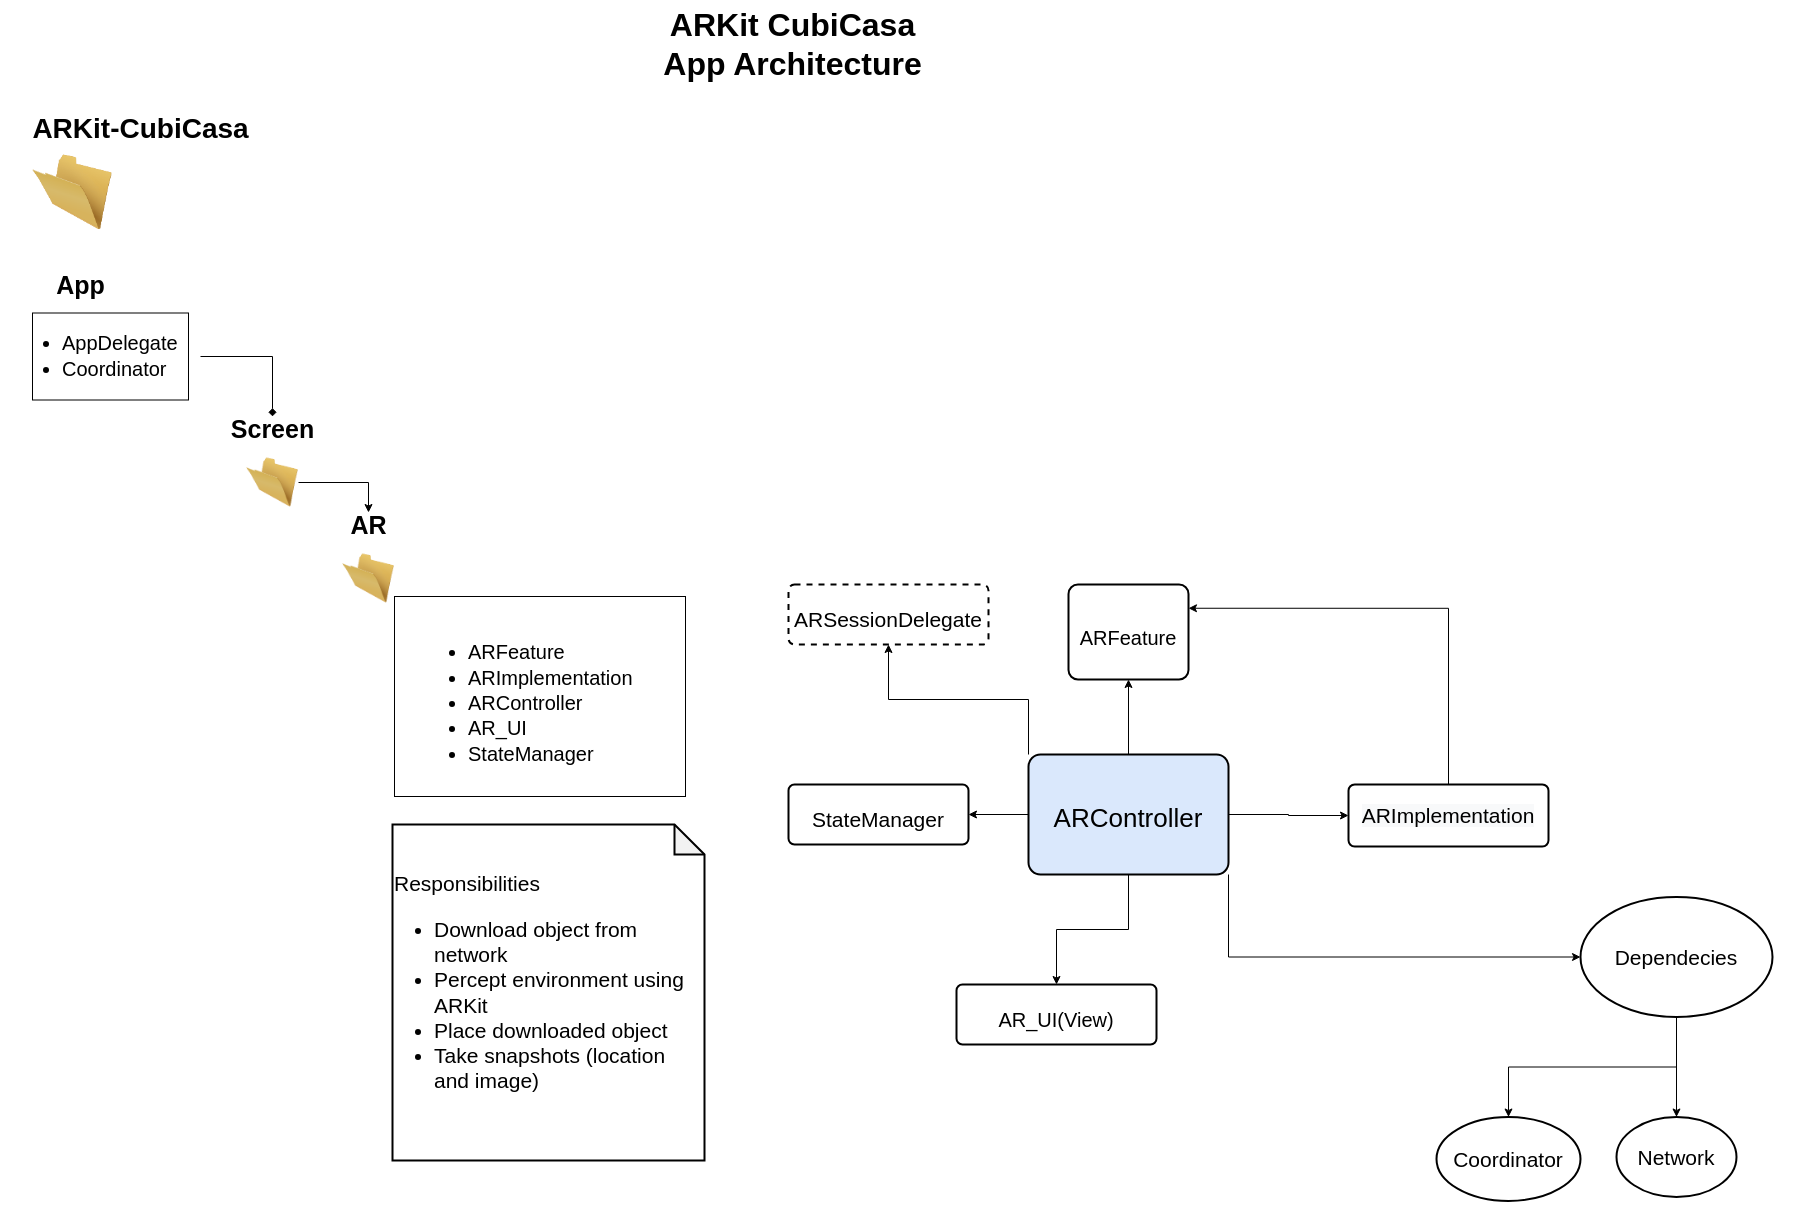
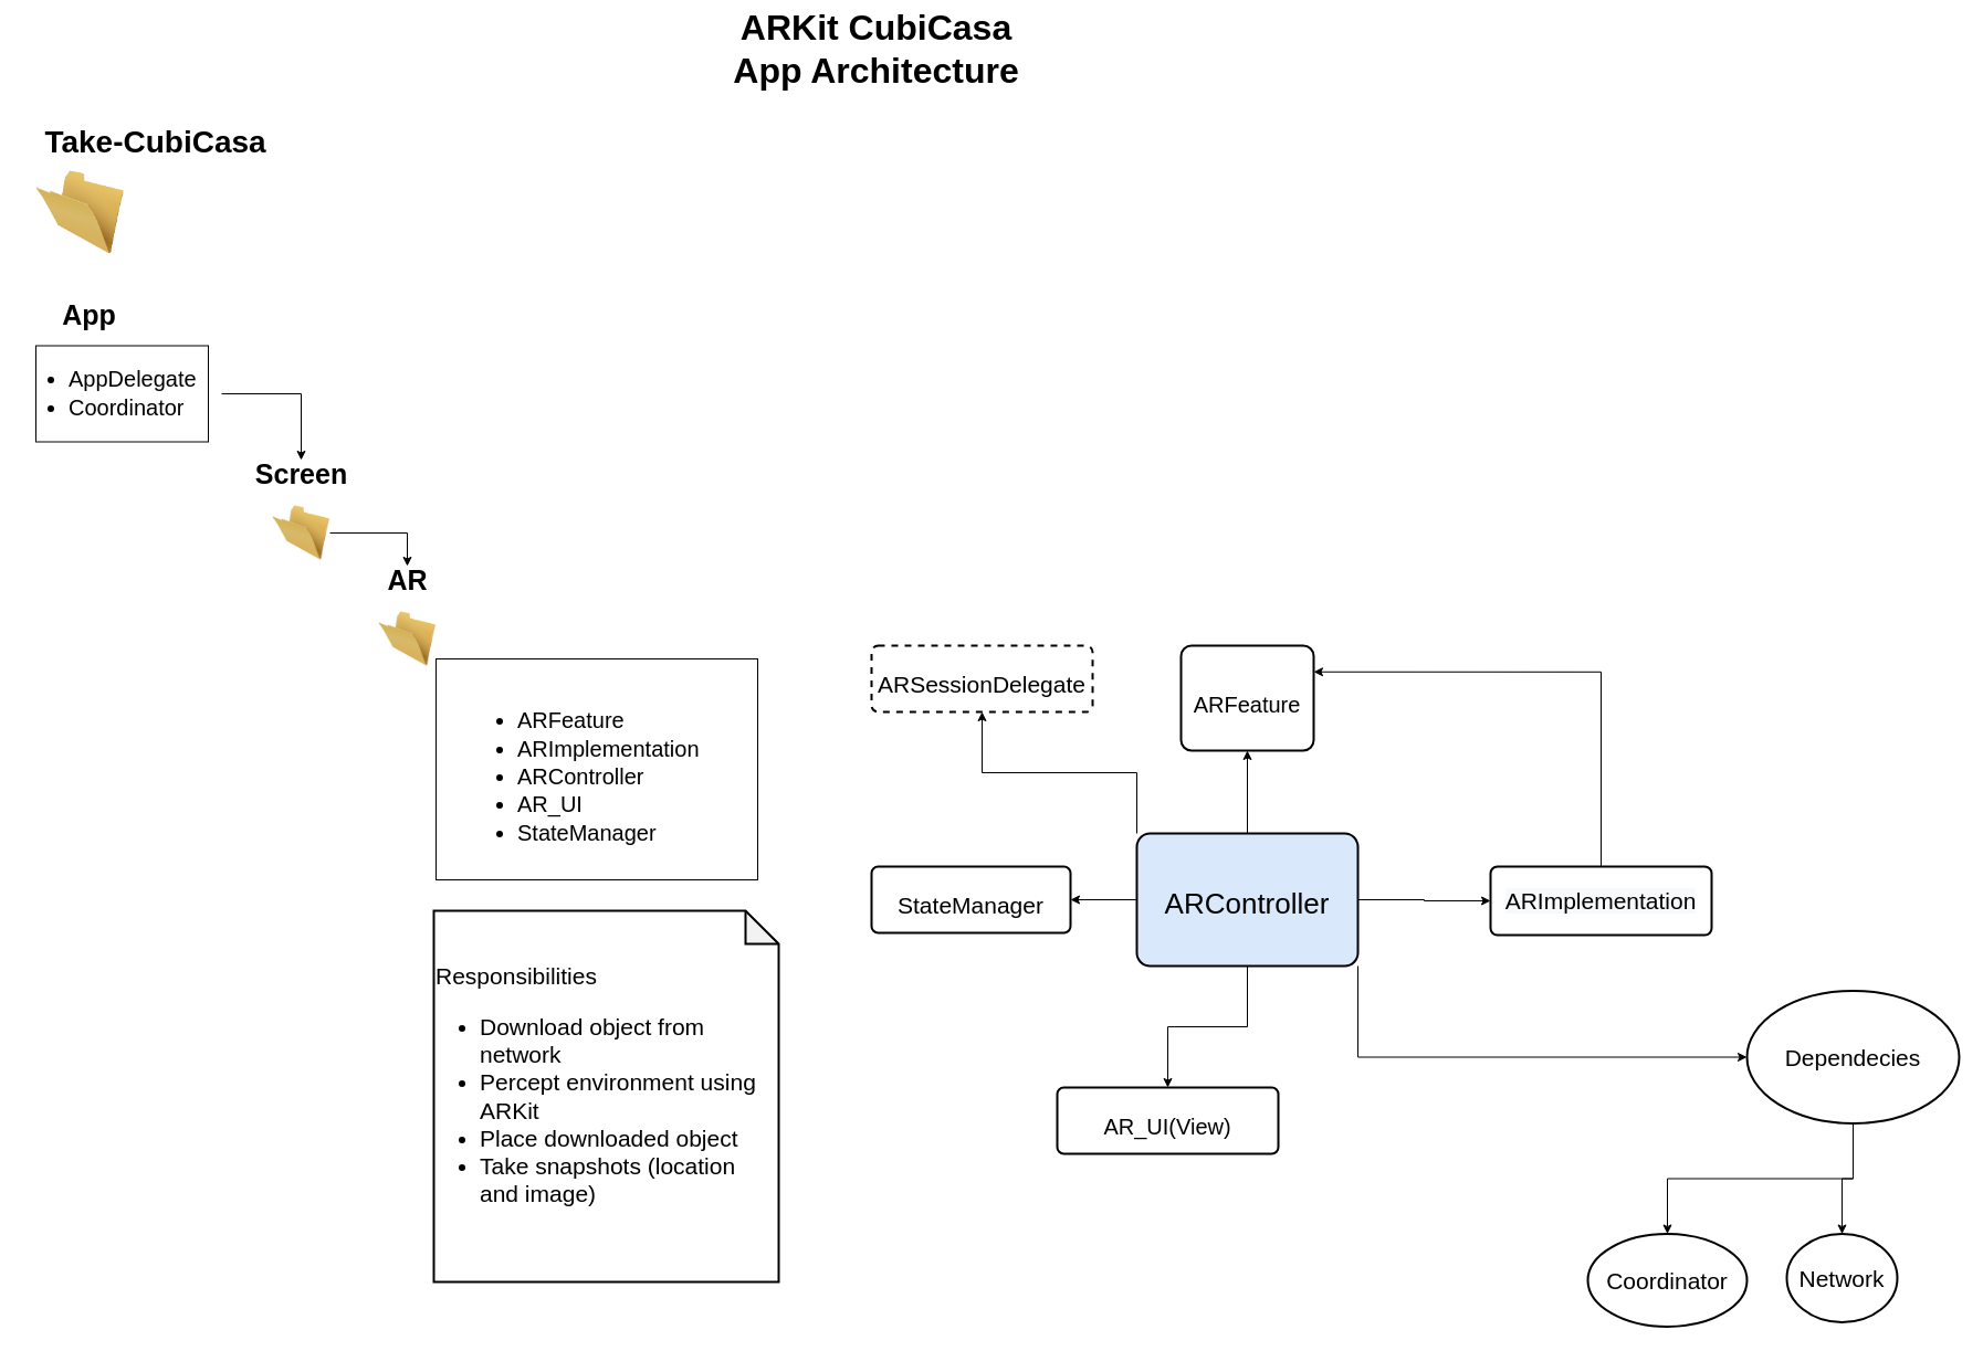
  <mxCell id="0" />
  <mxCell id="1" parent="0" />
  <mxCell id="2" value="" style="rounded=0;whiteSpace=wrap;html=1;" parent="1" vertex="1"><mxGeometry x="32" y="312.5" width="156" height="87" as="geometry" /></mxCell>
- <mxCell id="3" value="&lt;font size=&quot;1&quot;&gt;&lt;b style=&quot;font-size: 28px&quot;&gt;ARKit-CubiCasa&lt;/b&gt;&lt;/font&gt;" style="text;html=1;align=center;verticalAlign=middle;resizable=0;points=[];autosize=1;" parent="1" vertex="1"><mxGeometry x="20" y="116" width="240" height="24" as="geometry" /></mxCell>
+ <mxCell id="3" value="&lt;font size=&quot;1&quot;&gt;&lt;b style=&quot;font-size: 28px&quot;&gt;Take-CubiCasa&lt;/b&gt;&lt;/font&gt;" style="text;html=1;align=center;verticalAlign=middle;resizable=0;points=[];autosize=1;" parent="1" vertex="1"><mxGeometry x="20" y="116" width="240" height="24" as="geometry" /></mxCell>
  <mxCell id="4" value="&lt;font style=&quot;font-size: 32px&quot;&gt;&lt;b&gt;ARKit CubiCasa&lt;br&gt;App Architecture&lt;/b&gt;&lt;/font&gt;" style="text;html=1;align=center;verticalAlign=middle;resizable=0;points=[];autosize=1;" parent="1" vertex="1"><mxGeometry x="653.5" y="20" width="276" height="48" as="geometry" /></mxCell>
  <mxCell id="5" value="" style="image;html=1;image=img/lib/clip_art/general/Empty_Folder_128x128.png" parent="1" vertex="1"><mxGeometry x="32" y="152" width="80" height="80" as="geometry" /></mxCell>
- <mxCell id="6" style="edgeStyle=orthogonalEdgeStyle;rounded=0;orthogonalLoop=1;jettySize=auto;html=1;fontSize=21;endArrow=diamond;" parent="1" source="7" target="9" edge="1"><mxGeometry relative="1" as="geometry" /></mxCell>
+ <mxCell id="6" style="edgeStyle=orthogonalEdgeStyle;rounded=0;orthogonalLoop=1;jettySize=auto;html=1;fontSize=21;" parent="1" source="7" target="9" edge="1"><mxGeometry relative="1" as="geometry" /></mxCell>
  <mxCell id="7" value="&lt;ul style=&quot;line-height: 127% ; font-size: 20px&quot;&gt;&lt;li&gt;AppDelegate&lt;br&gt;&lt;/li&gt;&lt;li&gt;Coordinator&lt;/li&gt;&lt;/ul&gt;" style="text;html=1;align=left;verticalAlign=middle;resizable=0;points=[];autosize=1;" parent="1" vertex="1"><mxGeometry x="20" y="308" width="180" height="96" as="geometry" /></mxCell>
  <mxCell id="8" value="&lt;font&gt;&lt;b&gt;&lt;font style=&quot;font-size: 25px&quot;&gt;App&lt;/font&gt;&lt;br&gt;&lt;/b&gt;&lt;/font&gt;" style="text;html=1;align=center;verticalAlign=middle;resizable=0;points=[];autosize=1;" parent="1" vertex="1"><mxGeometry x="44" y="272" width="72" height="24" as="geometry" /></mxCell>
  <mxCell id="9" value="&lt;font&gt;&lt;b&gt;&lt;font style=&quot;font-size: 25px&quot;&gt;Screen&lt;/font&gt;&lt;br&gt;&lt;/b&gt;&lt;/font&gt;" style="text;html=1;align=center;verticalAlign=middle;resizable=0;points=[];autosize=1;" parent="1" vertex="1"><mxGeometry x="224" y="416" width="96" height="24" as="geometry" /></mxCell>
  <mxCell id="10" style="edgeStyle=orthogonalEdgeStyle;rounded=0;orthogonalLoop=1;jettySize=auto;html=1;entryX=0.5;entryY=0;entryDx=0;entryDy=0;entryPerimeter=0;fontSize=21;" parent="1" source="11" target="12" edge="1"><mxGeometry relative="1" as="geometry" /></mxCell>
  <mxCell id="11" value="" style="image;html=1;image=img/lib/clip_art/general/Empty_Folder_128x128.png" parent="1" vertex="1"><mxGeometry x="246" y="452" width="52" height="60" as="geometry" /></mxCell>
  <mxCell id="12" value="&lt;font&gt;&lt;b&gt;&lt;font style=&quot;font-size: 25px&quot;&gt;AR&lt;/font&gt;&lt;br&gt;&lt;/b&gt;&lt;/font&gt;" style="text;html=1;align=center;verticalAlign=middle;resizable=0;points=[];autosize=1;" parent="1" vertex="1"><mxGeometry x="338" y="512" width="60" height="24" as="geometry" /></mxCell>
  <mxCell id="13" value="" style="image;html=1;image=img/lib/clip_art/general/Empty_Folder_128x128.png" parent="1" vertex="1"><mxGeometry x="342" y="548" width="52" height="60" as="geometry" /></mxCell>
  <mxCell id="14" value="" style="rounded=0;whiteSpace=wrap;html=1;" parent="1" vertex="1"><mxGeometry x="394" y="596" width="291" height="200" as="geometry" /></mxCell>
  <mxCell id="15" value="&lt;div&gt;&lt;br&gt;&lt;/div&gt;&lt;ul style=&quot;line-height: 127% ; font-size: 20px&quot;&gt;&lt;li&gt;ARFeature&lt;/li&gt;&lt;li&gt;ARImplementation&lt;/li&gt;&lt;li&gt;ARController&lt;/li&gt;&lt;li&gt;AR_UI&lt;/li&gt;&lt;li&gt;StateManager&lt;/li&gt;&lt;/ul&gt;" style="text;html=1;align=left;verticalAlign=middle;resizable=0;points=[];autosize=1;" parent="1" vertex="1"><mxGeometry x="425.5" y="606" width="228" height="180" as="geometry" /></mxCell>
  <mxCell id="16" value="" style="edgeStyle=orthogonalEdgeStyle;rounded=0;orthogonalLoop=1;jettySize=auto;html=1;fontSize=36;" parent="1" source="22" target="23" edge="1"><mxGeometry relative="1" as="geometry" /></mxCell>
  <mxCell id="17" value="" style="edgeStyle=orthogonalEdgeStyle;rounded=0;orthogonalLoop=1;jettySize=auto;html=1;fontSize=36;" parent="1" source="22" target="25" edge="1"><mxGeometry relative="1" as="geometry" /></mxCell>
  <mxCell id="18" value="" style="edgeStyle=orthogonalEdgeStyle;rounded=0;orthogonalLoop=1;jettySize=auto;html=1;fontSize=21;" parent="1" source="22" target="26" edge="1"><mxGeometry relative="1" as="geometry" /></mxCell>
  <mxCell id="19" value="" style="edgeStyle=orthogonalEdgeStyle;rounded=0;orthogonalLoop=1;jettySize=auto;html=1;fontSize=21;" parent="1" source="22" target="27" edge="1"><mxGeometry relative="1" as="geometry" /></mxCell>
  <mxCell id="20" style="edgeStyle=orthogonalEdgeStyle;rounded=0;orthogonalLoop=1;jettySize=auto;html=1;exitX=1;exitY=1;exitDx=0;exitDy=0;entryX=0;entryY=0.5;entryDx=0;entryDy=0;fontSize=21;" parent="1" source="22" target="30" edge="1"><mxGeometry relative="1" as="geometry" /></mxCell>
  <mxCell id="21" style="edgeStyle=orthogonalEdgeStyle;rounded=0;orthogonalLoop=1;jettySize=auto;html=1;exitX=0;exitY=0;exitDx=0;exitDy=0;entryX=0.5;entryY=1;entryDx=0;entryDy=0;fontSize=21;" parent="1" source="22" target="34" edge="1"><mxGeometry relative="1" as="geometry" /></mxCell>
  <mxCell id="22" value="&lt;font style=&quot;font-size: 26px&quot;&gt;ARController&lt;br&gt;&lt;/font&gt;" style="rounded=1;arcSize=10;whiteSpace=wrap;html=1;align=center;strokeWidth=2;fontSize=36;fillColor=#dae8fc;" parent="1" vertex="1"><mxGeometry x="1028" y="754" width="200" height="120" as="geometry" /></mxCell>
  <mxCell id="23" value="&lt;font style=&quot;font-size: 20px&quot;&gt;ARFeature&lt;/font&gt;" style="whiteSpace=wrap;html=1;rounded=1;fontSize=36;strokeWidth=2;arcSize=10;" parent="1" vertex="1"><mxGeometry x="1068" y="584" width="120" height="95" as="geometry" /></mxCell>
  <mxCell id="24" style="edgeStyle=orthogonalEdgeStyle;rounded=0;orthogonalLoop=1;jettySize=auto;html=1;exitX=0.5;exitY=0;exitDx=0;exitDy=0;entryX=1;entryY=0.25;entryDx=0;entryDy=0;fontSize=21;" parent="1" source="25" target="23" edge="1"><mxGeometry relative="1" as="geometry" /></mxCell>
  <mxCell id="25" value="&lt;span style=&quot;color: rgb(0, 0, 0); font-family: helvetica; font-size: 21px; font-style: normal; font-weight: normal; letter-spacing: normal; text-align: center; text-indent: 0px; text-transform: none; word-spacing: 0px; background-color: rgb(248, 249, 250); text-decoration: none; display: inline; float: none;&quot;&gt;ARImplementation&lt;/span&gt;" style="whiteSpace=wrap;html=1;rounded=1;fontSize=21;strokeWidth=2;arcSize=10;" parent="1" vertex="1"><mxGeometry x="1348" y="784" width="200" height="62" as="geometry" /></mxCell>
  <mxCell id="26" value="&lt;font style=&quot;font-size: 20px&quot;&gt;AR_UI(View)&lt;/font&gt;" style="whiteSpace=wrap;html=1;rounded=1;fontSize=36;strokeWidth=2;arcSize=10;" parent="1" vertex="1"><mxGeometry x="956" y="984" width="200" height="60" as="geometry" /></mxCell>
  <mxCell id="27" value="&lt;font style=&quot;font-size: 21px&quot;&gt;StateManager&lt;/font&gt;" style="whiteSpace=wrap;html=1;rounded=1;fontSize=36;strokeWidth=2;arcSize=10;" parent="1" vertex="1"><mxGeometry x="788" y="784" width="180" height="60" as="geometry" /></mxCell>
  <mxCell id="28" value="" style="edgeStyle=orthogonalEdgeStyle;rounded=0;orthogonalLoop=1;jettySize=auto;html=1;fontSize=21;" parent="1" source="30" target="31" edge="1"><mxGeometry relative="1" as="geometry" /></mxCell>
  <mxCell id="29" value="" style="edgeStyle=orthogonalEdgeStyle;rounded=0;orthogonalLoop=1;jettySize=auto;html=1;fontSize=21;" parent="1" source="30" target="32" edge="1"><mxGeometry relative="1" as="geometry" /></mxCell>
  <mxCell id="30" value="Dependecies" style="ellipse;whiteSpace=wrap;html=1;strokeWidth=2;fontSize=21;" parent="1" vertex="1"><mxGeometry x="1580" y="896.5" width="192" height="120" as="geometry" /></mxCell>
- <mxCell id="31" value="Network" style="ellipse;whiteSpace=wrap;html=1;fontSize=21;strokeWidth=2;" parent="1" vertex="1"><mxGeometry x="1616" y="1116.5" width="120" height="80" as="geometry" /></mxCell>
+ <mxCell id="31" value="Network" style="ellipse;whiteSpace=wrap;html=1;fontSize=21;strokeWidth=2;" parent="1" vertex="1"><mxGeometry x="1616" y="1116.5" width="100" height="80" as="geometry" /></mxCell>
  <mxCell id="32" value="Coordinator" style="ellipse;whiteSpace=wrap;html=1;strokeWidth=2;fontSize=21;" parent="1" vertex="1"><mxGeometry x="1436" y="1116.5" width="144" height="84" as="geometry" /></mxCell>
  <mxCell id="33" value="Responsibilities&lt;br&gt;&lt;ul&gt;&lt;li&gt;Download object from network&lt;/li&gt;&lt;li&gt;Percept environment using ARKit&lt;/li&gt;&lt;li&gt;Place downloaded object&lt;/li&gt;&lt;li&gt;Take snapshots (location and image)&lt;/li&gt;&lt;/ul&gt;" style="shape=note;whiteSpace=wrap;html=1;backgroundOutline=1;darkOpacity=0.05;strokeWidth=2;fontSize=21;align=left;" parent="1" vertex="1"><mxGeometry x="392" y="824" width="312" height="336" as="geometry" /></mxCell>
  <mxCell id="34" value="&lt;span style=&quot;font-size: 21px&quot;&gt;ARSessionDelegate&lt;br&gt;&lt;/span&gt;" style="whiteSpace=wrap;html=1;rounded=1;fontSize=36;strokeWidth=2;arcSize=10;dashed=1;" parent="1" vertex="1"><mxGeometry x="788" y="584" width="200" height="60" as="geometry" /></mxCell>
